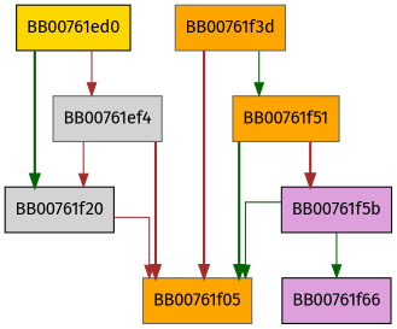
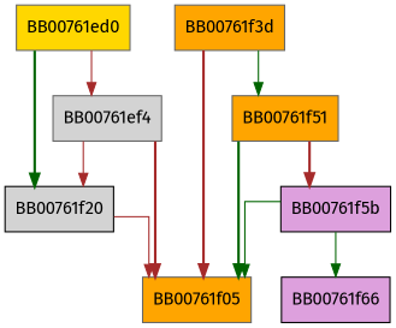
  digraph {
    fontname="Fira Sans"
    splines=ortho
    node [color=gray40 fillcolor=orange fontname="Fira Sans" shape=box style=filled]
    edge [color=brown fontname="Fira Sans" style=solid]
-   BB00761ed0 [color=black fillcolor=gold]
+   BB00761ed0 [fillcolor=gold]
    BB00761f20 [color=black fillcolor=lightgrey]
    BB00761ef4 [fillcolor=lightgrey]
    BB00761f05
    BB00761f3d
    BB00761f51
    BB00761f5b [color=black fillcolor=plum]
    BB00761f66 [color=black fillcolor=plum]
    BB00761ed0 -> BB00761f20 [color=darkgreen style=bold]
    BB00761ed0 -> BB00761ef4
    BB00761f20 -> BB00761f05
    BB00761ef4 -> BB00761f20
    BB00761ef4 -> BB00761f05 [style=bold]
    BB00761f3d -> BB00761f05 [style=bold]
    BB00761f3d -> BB00761f51 [color=darkgreen]
    BB00761f51 -> BB00761f05 [color=darkgreen style=bold]
    BB00761f51 -> BB00761f5b [style=bold]
    BB00761f5b -> BB00761f05 [color=darkgreen]
    BB00761f5b -> BB00761f66 [color=darkgreen]
  }
